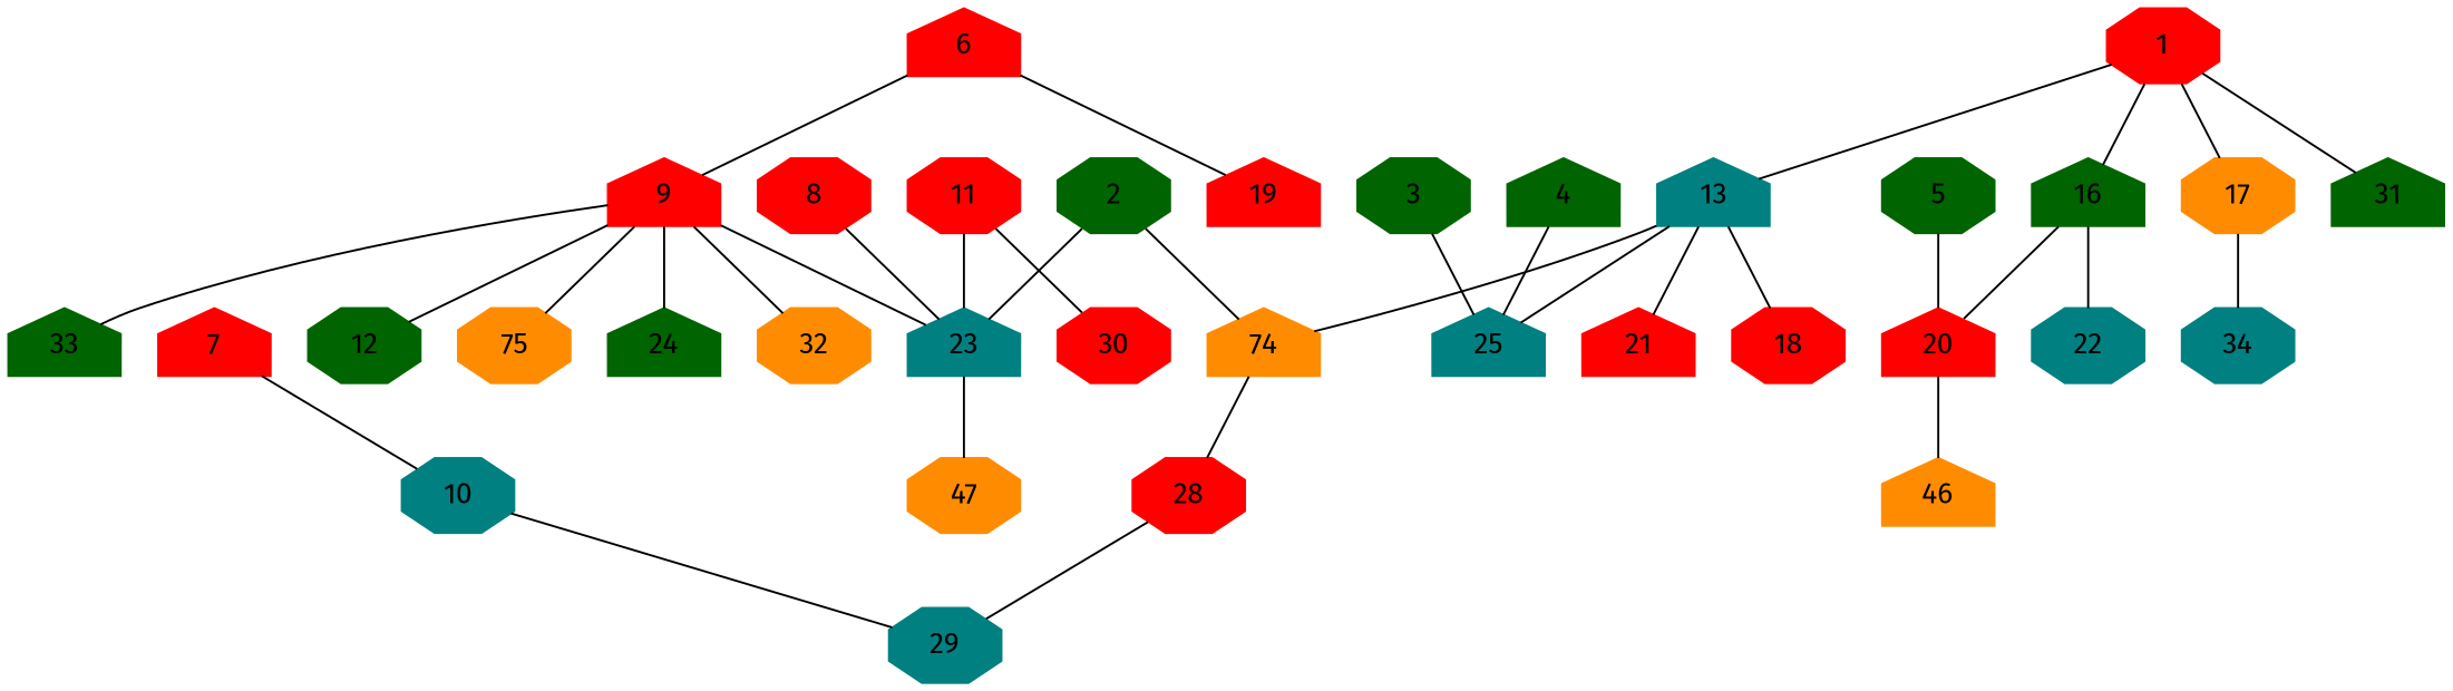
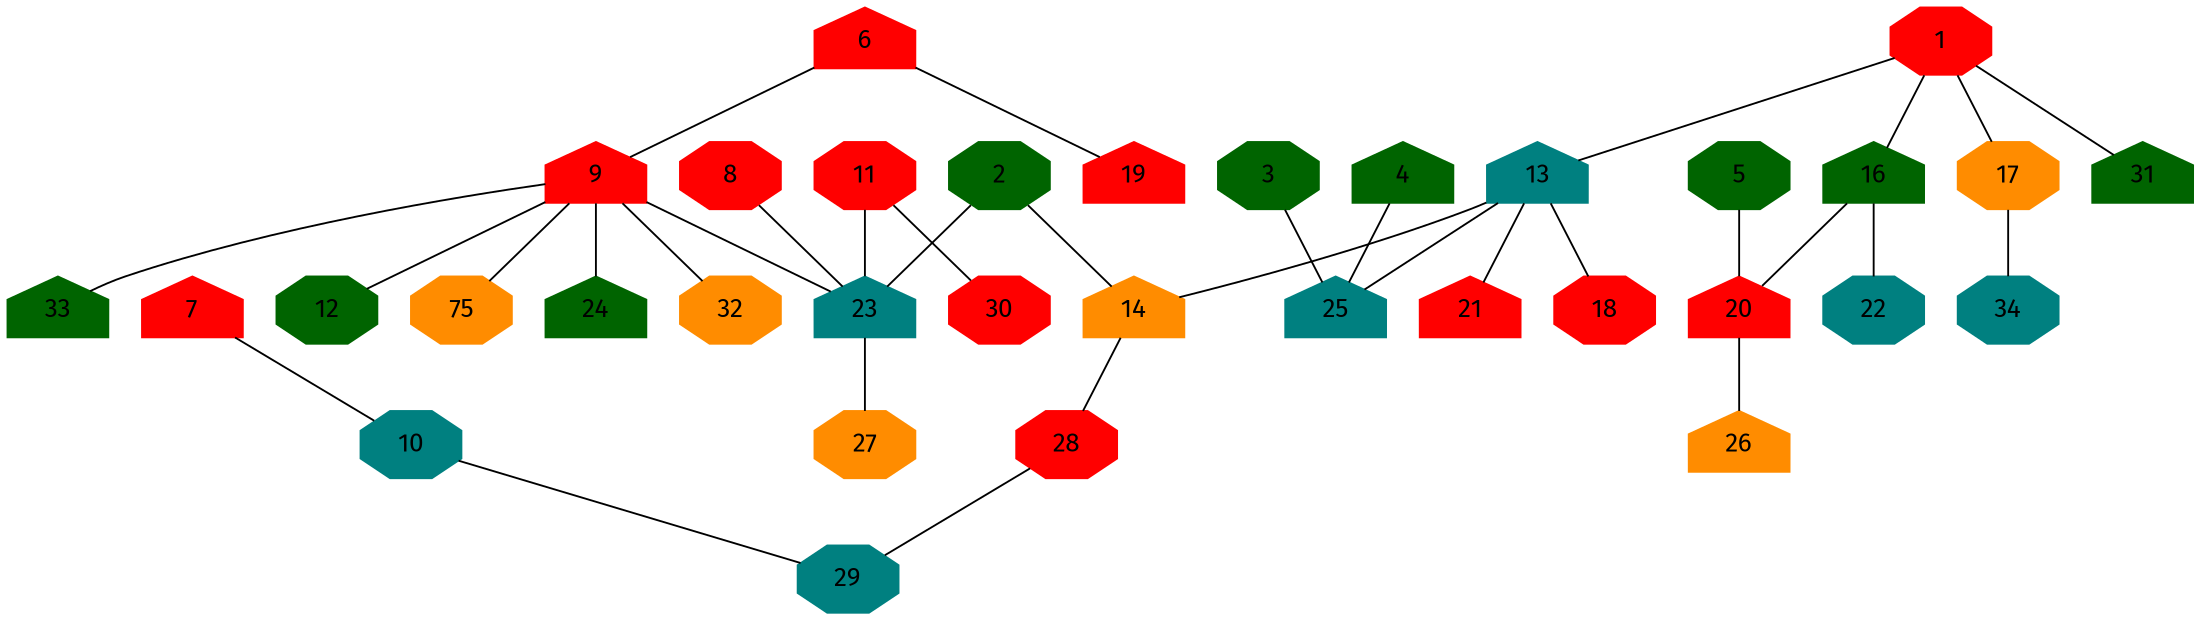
  graph {
    fontname="Fira Sans"
    node [color=red fontname="Fira Sans" shape=octagon style=filled]
    edge [fontname="Fira Sans" weight=1.0]
    13 [color=teal shape=house]
    1
    16 [color=darkgreen shape=house]
    17 [color=darkorange]
    31 [color=darkgreen shape=house]
-   14 [color=darkorange shape=house label=74]
+   14 [color=darkorange shape=house]
    25 [color=teal shape=house]
    18
    21 [shape=house]
    20 [shape=house]
    22 [color=teal]
    34 [color=teal]
    2 [color=darkgreen]
    23 [color=teal shape=house]
    28
-   27 [color=darkorange label=47]
+   27 [color=darkorange]
    3 [color=darkgreen]
    4 [color=darkgreen shape=house]
    5 [color=darkgreen]
-   26 [color=darkorange shape=house label=46]
+   26 [color=darkorange shape=house]
    6 [shape=house]
    9 [shape=house]
    19 [shape=house]
    12 [color=darkgreen]
    n25 [color=darkorange label=75]
    24 [color=darkgreen shape=house]
    32 [color=darkorange]
    33 [color=darkgreen shape=house]
    7 [shape=house]
    10 [color=teal]
    29 [color=teal]
    8
    11
    30
    13 -- 14
    13 -- 25
    13 -- 18
    13 -- 21
    1 -- 13
    1 -- 16
    1 -- 17
    1 -- 31
    16 -- 20
    16 -- 22
    17 -- 34
    14 -- 28
    20 -- 26
    2 -- 14
    2 -- 23
    23 -- 27
    28 -- 29
    3 -- 25
    4 -- 25
    5 -- 20
    6 -- 9
    6 -- 19
    9 -- 23
    9 -- 12
    9 -- n25
    9 -- 24
    9 -- 32
    9 -- 33
    7 -- 10
    10 -- 29
    8 -- 23
    11 -- 23
    11 -- 30
  }
